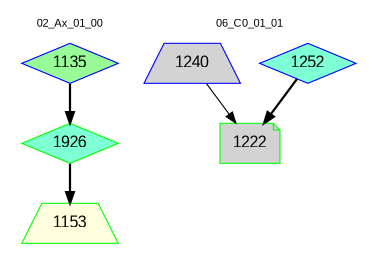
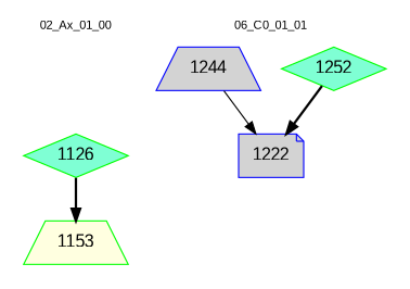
  digraph {
    fontname="Liberation Sans"
    node [color=blue fillcolor=aquamarine fontname="Liberation Sans" shape=diamond style=filled]
    edge [color=black fontname="Liberation Sans" style=bold]
-   n1 [fillcolor=palegreen label=1135]
-   n2 [color=green label=1926]
+   n2 [color=green label=1126]
    n3 [color=green fillcolor=lightyellow label=1153 shape=trapezium]
-   n4 [label=1252]
-   n5 [color=green fillcolor=lightgrey label=1222 shape=note]
-   n6 [fillcolor=lightgrey label=1240 shape=trapezium]
+   n4 [color=green label=1252]
+   n5 [fillcolor=lightgrey label=1222 shape=note]
+   n6 [fillcolor=lightgrey label=1244 shape=trapezium]
    subgraph cluster_1 {
      color=white
      fontsize=10
      label="02_Ax_01_00"
-     n1
      n2
      n3
    }
    subgraph cluster_2 {
      color=white
      fontsize=10
      label="06_C0_01_01"
      n4
      n5
      n6
    }
-   n1 -> n2
    n2 -> n3
    n4 -> n5
    n6 -> n5 [style=solid]
  }
